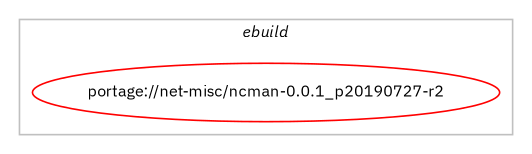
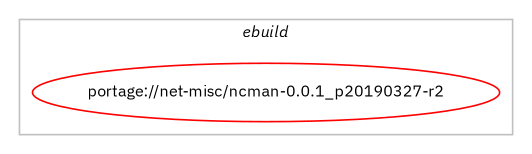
  digraph {
    compound=true
    concentrate=true
    fontname="IBM Plex Sans"
    fontsize=10
    newrank=true
    rankdir=TB
    ranksep=1.5
-   n1 [color=red fontname="IBM Plex Sans" fontsize=10 label="portage://net-misc/ncman-0.0.1_p20190727-r2" width=4]
+   n1 [color=red fontname="IBM Plex Sans" fontsize=10 label="portage://net-misc/ncman-0.0.1_p20190327-r2" width=4]
    subgraph cluster_1 {
      color=gray
      label=<<i>ebuild</i>>
      n1
    }
    subgraph cluster_2 {
      color=gray
      label=<<i>dependencies</i>>
      subgraph cluster_3 {
        color=gray
        fillcolor="#eeeeee"
        label=<<i>compile</i>>
        style=filled
      }
      subgraph cluster_4 {
        color=gray
        fillcolor="#eeeeee"
        label=<<i>compile and run</i>>
        style=filled
      }
      subgraph cluster_5 {
        color=gray
        fillcolor="#eeeeee"
        label=<<i>run</i>>
        style=filled
      }
    }
    subgraph cluster_6 {
      color=gray
      label=<<i>candidates</i>>
      rank=same
    }
  }
